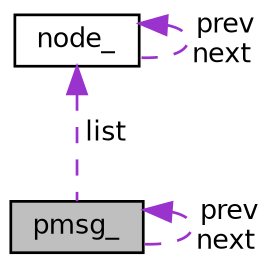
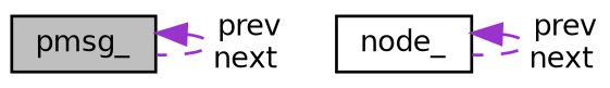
  digraph {
    node [color=black fontname=Helvetica fontsize=10 shape=record style=filled]
    edge [color=darkorchid3 dir=back fontname=Helvetica fontsize=10 labelfontname=Helvetica labelfontsize=10 style=dashed]
    n1 [fillcolor=grey75 fontcolor=black height=0.2 label=pmsg_ width=0.4]
    n2 [fillcolor=white height=0.2 label=node_ width=0.4]
    n1 -> n1 [label=" prev\nnext"]
-   n2 -> n1 [label=" list"]
    n2 -> n2 [label=" prev\nnext"]
  }
